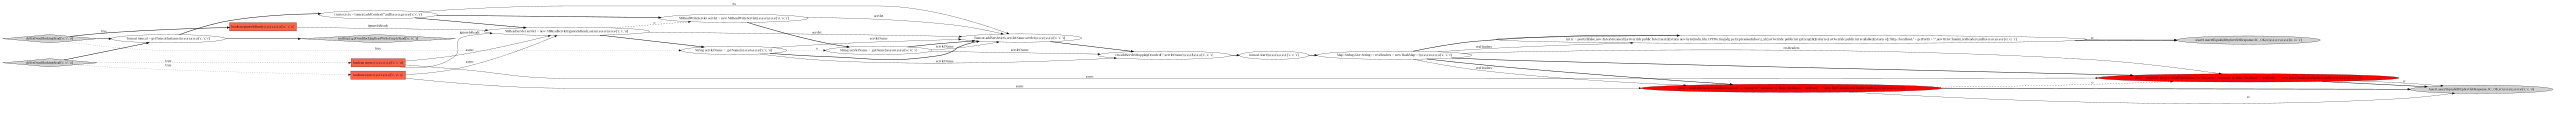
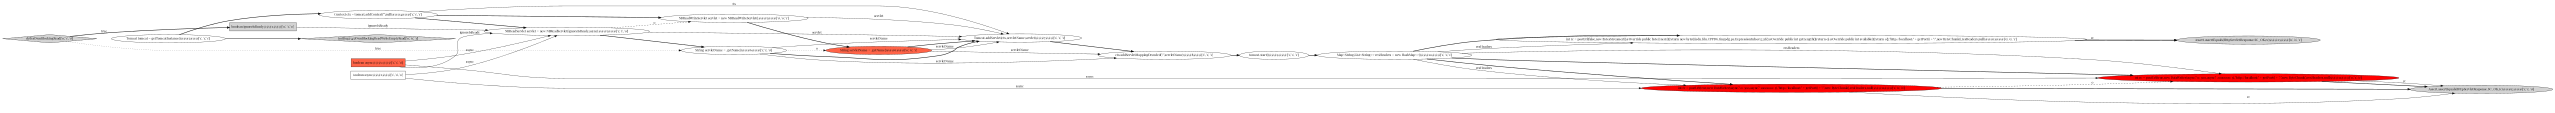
  digraph {
    fontname="Playfair Display"
    rankdir=LR
    node [fillcolor=white fontname="Playfair Display" shape=ellipse style=filled]
    edge [fontname="Playfair Display" style=bold]
    n1 [fillcolor=lightgray label="testBug55438NonBlockingReadWriteEmptyRead['0', '0', '1']" shape=diamond]
    n2 [label="Tomcat tomcat = getTomcatInstance()@@@3@@@['1', '1', '1']"]
    n3 [label="Context ctx = tomcat.addContext(\"\",null)@@@4@@@['1', '1', '1']"]
    n4 [label="int rc = postUrl(false,new BytesStreamer(){@Override public byte(( next(){return new byte((((edu.fdu.CPPDG.tinypdg.pe.ExpressionInfo@5221fc}@Override public int getLength(){return 0}@Override public int available(){return 0}},\"http://localhost:\" + getPort() + \"/\",new ByteChunk(),resHeaders,null)@@@11@@@['0', '0', '1']"]
    n5 [fillcolor=lightgray label="Assert.assertEquals(HttpServletResponse.SC_OK,rc)@@@25@@@['0', '0', '1']"]
    n6 [label="tomcat.start()@@@9@@@['1', '1', '1']"]
    n7 [label="Map<String,List<String>> resHeaders = new HashMap<>()@@@10@@@['1', '1', '1']"]
    n8 [fillcolor=red label="int rc = postUrl(true,new DataWriter(async? 0: 500,async? 2000000: 5),\"http://localhost:\" + getPort() + \"/\",new ByteChunk(),resHeaders,null)@@@11@@@['0', '1', '0']"]
    n9 [fillcolor=red label="int rc = postUrl(true,new DataWriter(async? 0: 500,async? 1000000: 5),\"http://localhost:\" + getPort() + \"/\",new ByteChunk(),resHeaders,null)@@@11@@@['1', '0', '0']"]
    n10 [fillcolor=tomato label="boolean async@@@2@@@['1', '1', '0']" shape=box]
    n11 [label="NBReadServlet servlet = new NBReadServlet(ignoreIsReady,async)@@@5@@@['1', '1', '0']"]
    n12 [label="Tomcat.addServlet(ctx,servletName,servlet)@@@7@@@['1', '1', '1']"]
    n13 [label="NBReadWriteServlet servlet = new NBReadWriteServlet()@@@5@@@['0', '0', '1']"]
    n14 [label="String servletName = .getName()@@@6@@@['1', '1', '0']"]
    n15 [fillcolor=lightgray label="Assert.assertEquals(HttpServletResponse.SC_OK,rc)@@@12@@@['1', '1', '0']"]
-   n16 [fillcolor=tomato label="boolean ignoreIsReady@@@2@@@['0', '1', '0']" shape=box]
+   n16 [fillcolor=lightgray label="boolean ignoreIsReady@@@2@@@['0', '1', '0']" shape=box]
    n17 [label="ctx.addServletMappingDecoded(\"/\",servletName)@@@8@@@['1', '1', '1']"]
-   n18 [label="String servletName = .getName()@@@6@@@['0', '0', '1']"]
-   n19 [fillcolor=lightgray label="doTestNonBlockingRead['1', '0', '0']" shape=diamond]
-   n20 [fillcolor=tomato label="boolean async@@@2@@@['1', '0', '0']" shape=box]
+   n18 [fillcolor=tomato label="String servletName = .getName()@@@6@@@['0', '0', '1']"]
+   n20 [label="boolean async@@@2@@@['1', '0', '0']" shape=box]
    n21 [fillcolor=lightgray label="doTestNonBlockingRead['0', '1', '0']" shape=diamond]
    n2 -> n1
    n2 -> n3
    n3 -> n11
    n3 -> n12 [label=ctx style=solid]
    n3 -> n13
    n4 -> n5
    n4 -> n5 [label=rc style=solid]
    n6 -> n7
    n7 -> n4
    n7 -> n4 [label=resHeaders style=solid]
    n7 -> n8 [label=resHeaders style=solid]
    n7 -> n8
    n7 -> n9
    n7 -> n9 [label=resHeaders style=solid]
    n8 -> n15 [label=rc style=solid]
    n8 -> n15
    n9 -> n8 [label=0 style=dashed]
    n9 -> n15 [label=rc style=solid]
    n9 -> n15
    n10 -> n8 [label=async style=solid]
    n10 -> n11 [label=ignoreIsReady style=solid]
    n10 -> n11 [label=async style=solid]
    n11 -> n12 [label=servlet style=solid]
    n11 -> n13 [label=0 style=dashed]
    n11 -> n14
    n12 -> n17
    n13 -> n12 [label=servlet style=solid]
    n13 -> n18
    n14 -> n12 [label=servletName style=solid]
    n14 -> n12
    n14 -> n17 [label=servletName style=solid]
    n14 -> n18 [label=0 style=dotted]
    n16 -> n11 [label=ignoreIsReady style=solid]
    n17 -> n6
    n18 -> n12
    n18 -> n12 [label=servletName style=solid]
    n18 -> n17 [label=servletName style=solid]
-   n19 -> n2
-   n19 -> n10 [label=true style=dotted]
-   n19 -> n20 [label=true style=dotted]
    n20 -> n9 [label=async style=solid]
    n20 -> n11 [label=async style=solid]
-   n21 -> n2
    n21 -> n14 [label=true style=dotted]
    n21 -> n16 [label=true]
  }
